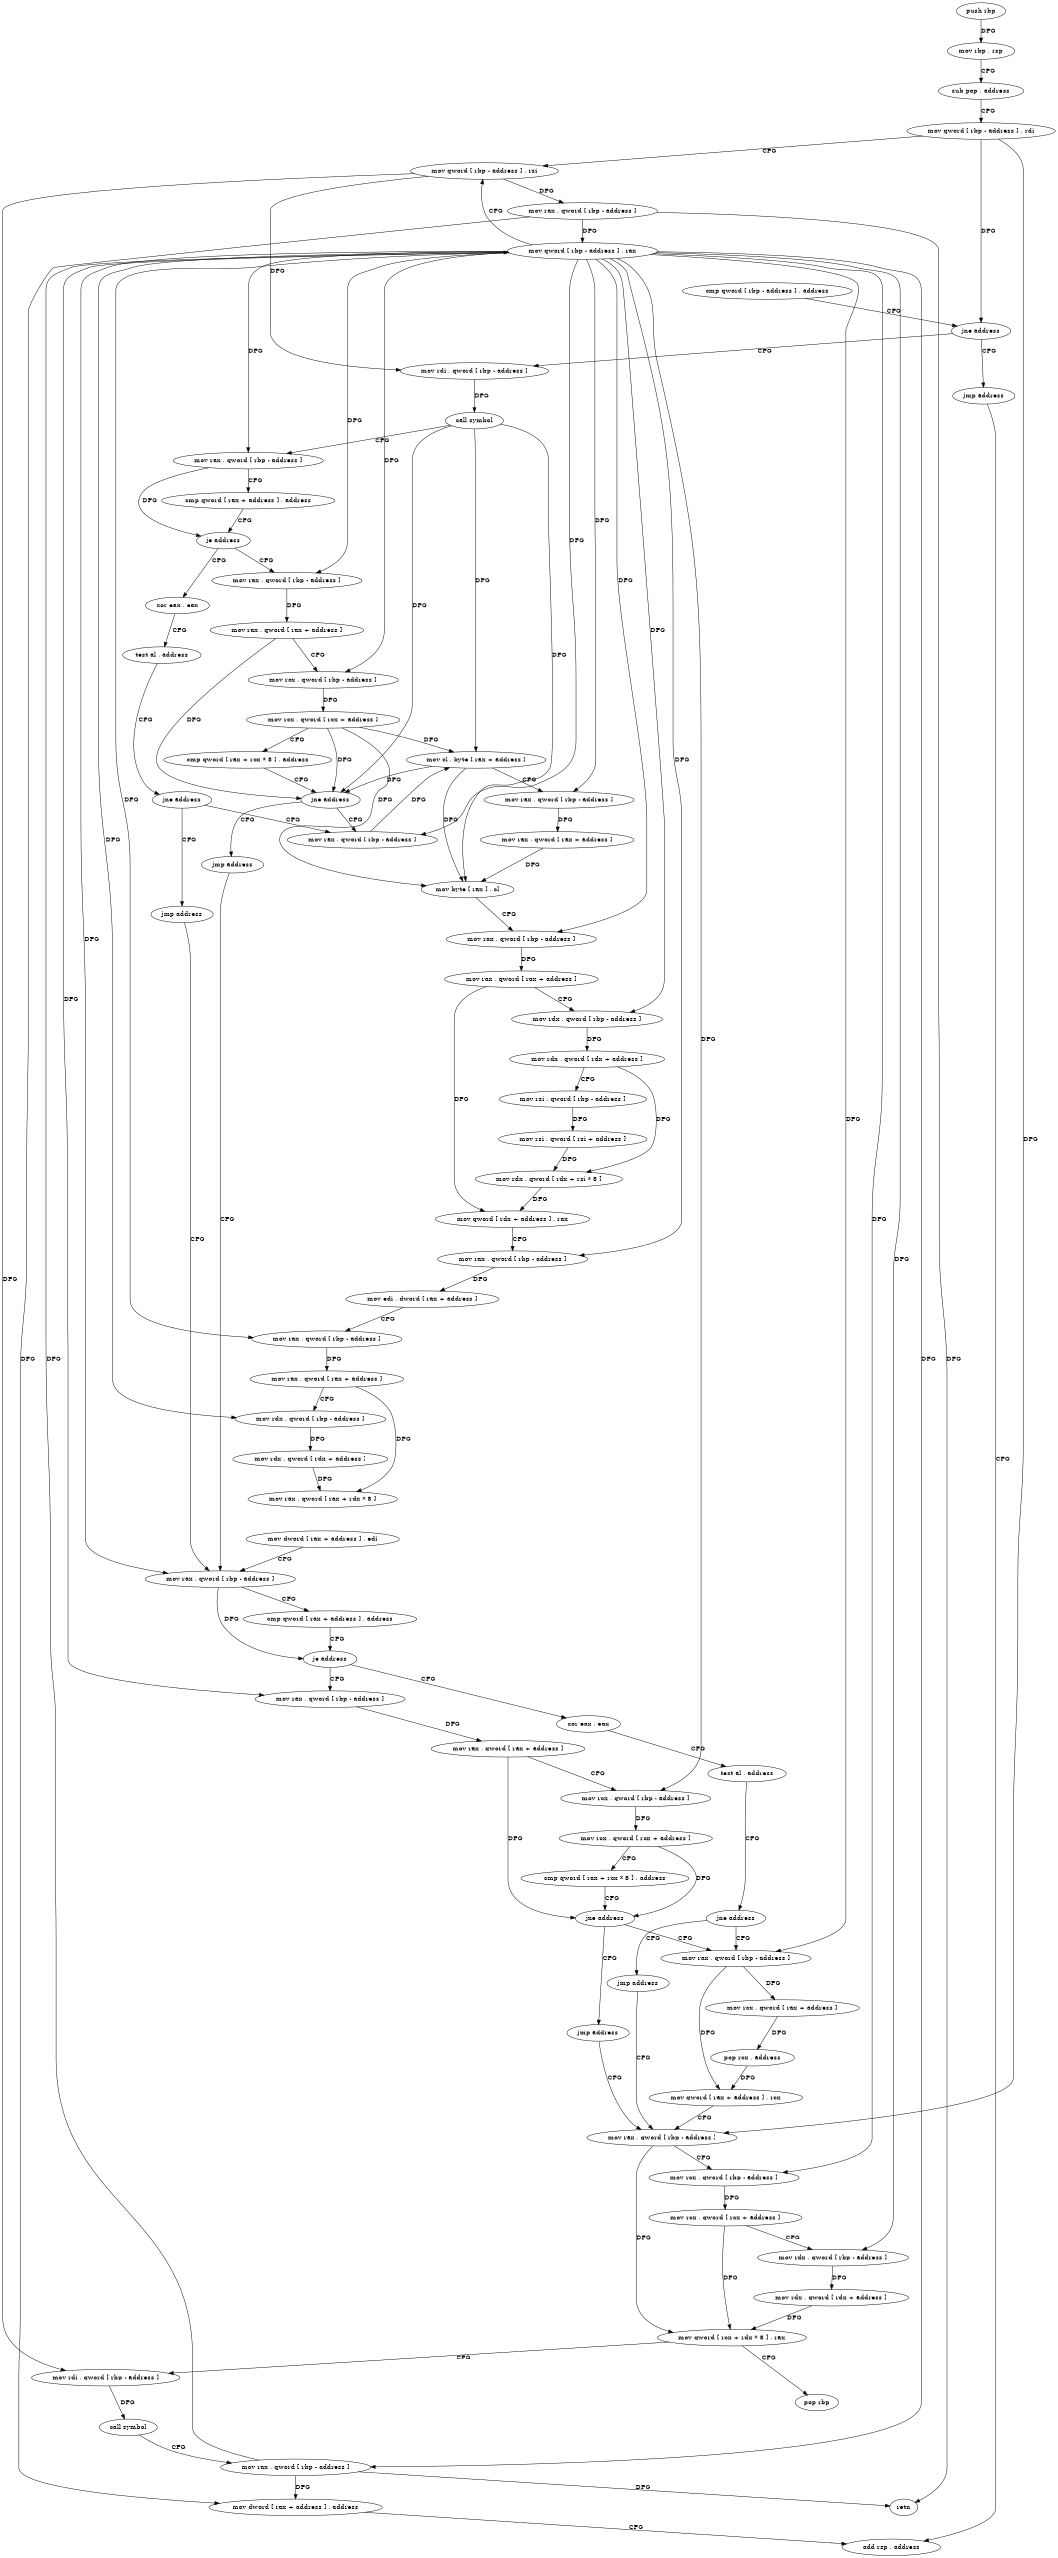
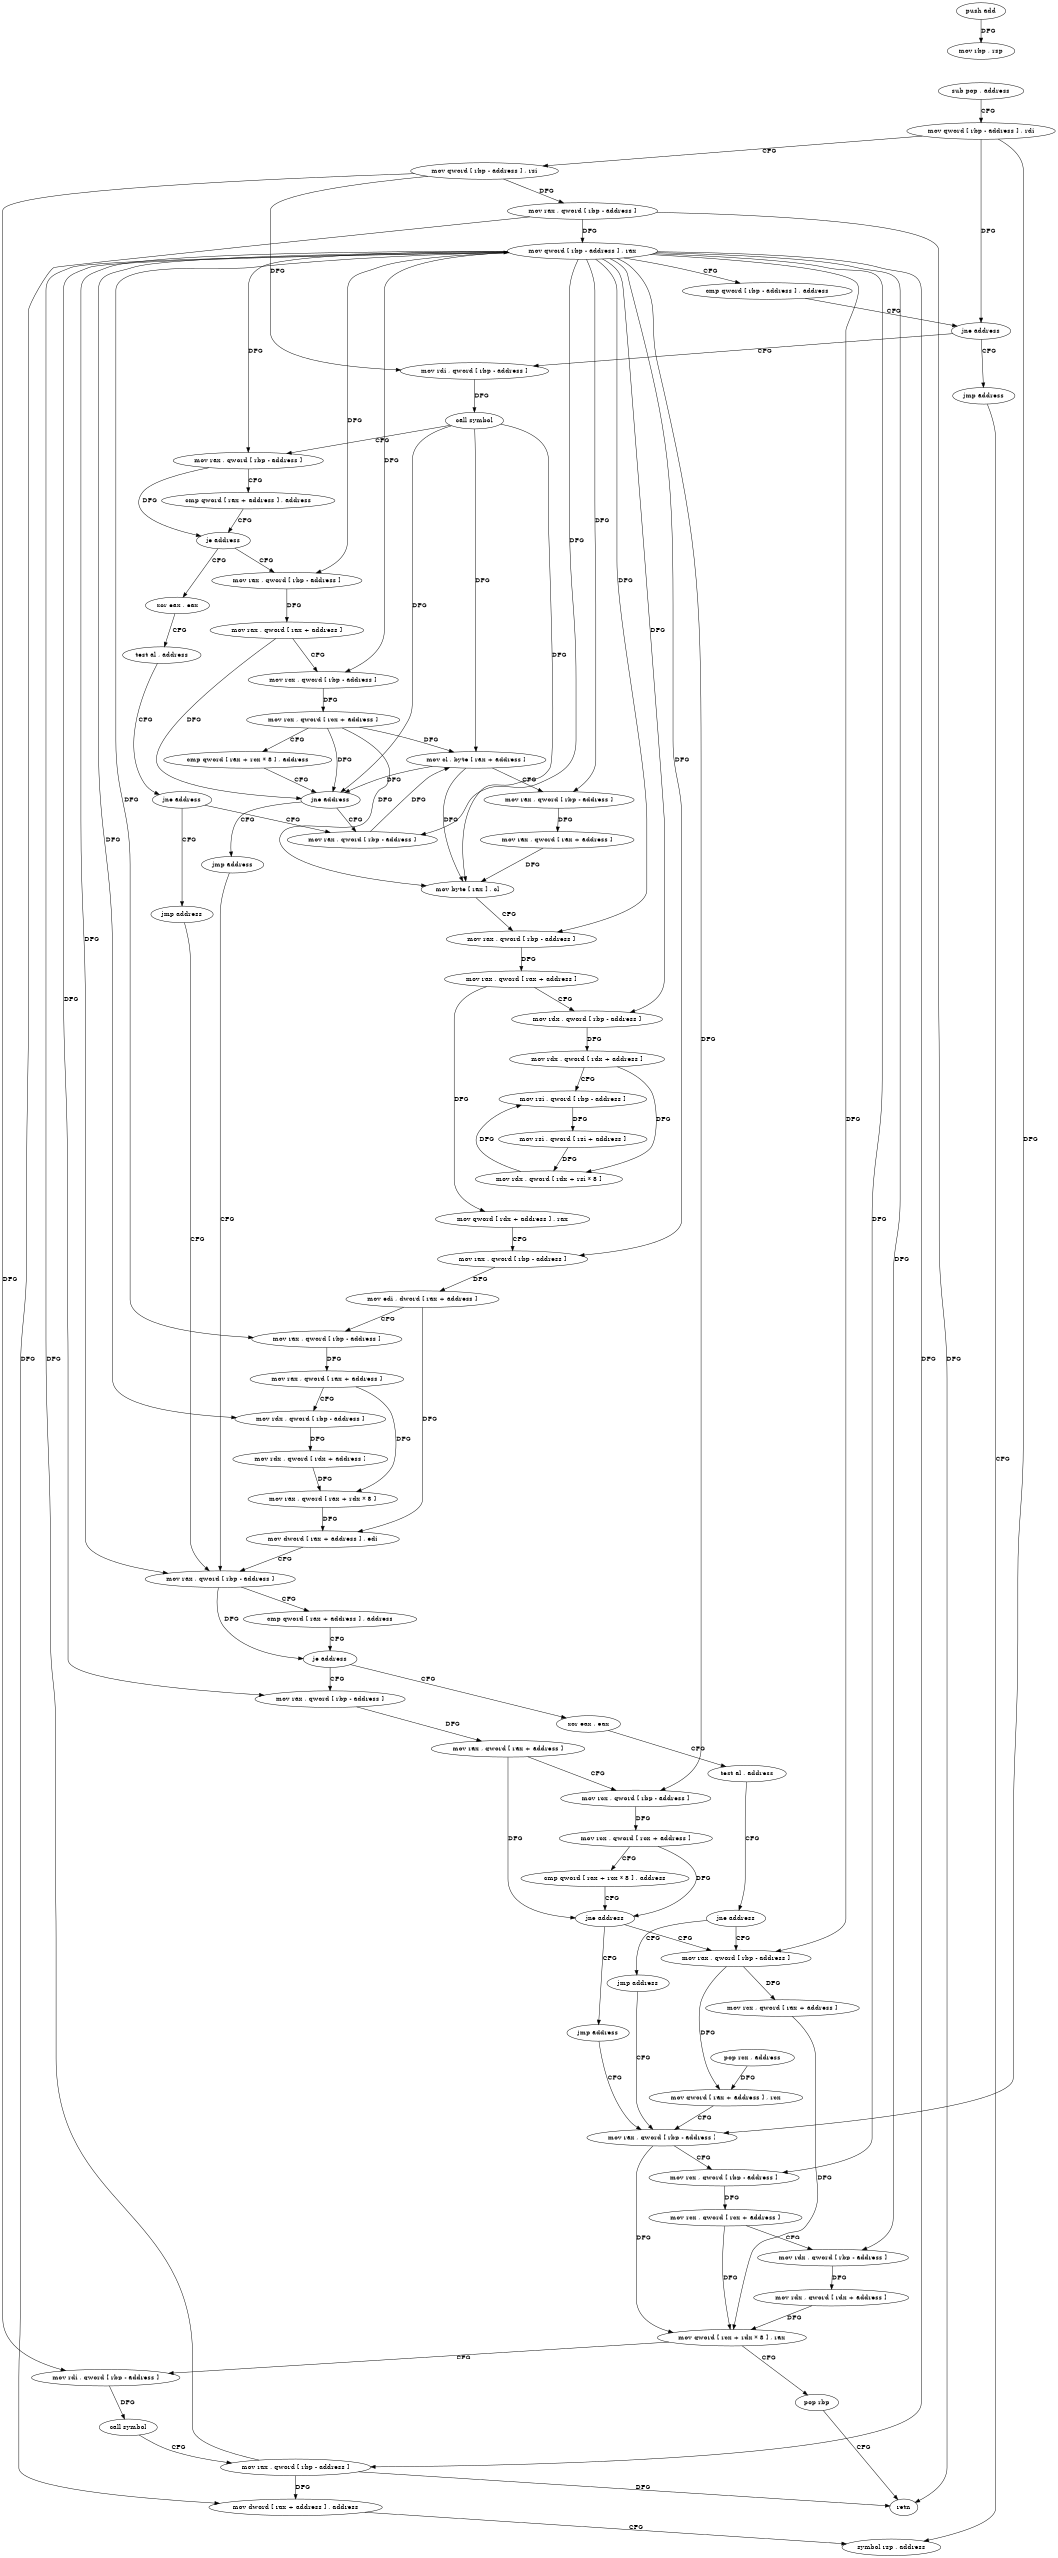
  digraph {
-   n1 [label="push rbp"]
+   n1 [label="push add"]
    n2 [label="mov rbp , rsp"]
    n3 [label="sub pop , address"]
    n4 [label="mov qword [ rbp - address ] , rdi"]
    n5 [label="mov qword [ rbp - address ] , rsi"]
    n6 [label="jne address"]
    n7 [label="mov rax , qword [ rbp - address ]"]
    n8 [label="mov rax , qword [ rbp - address ]"]
    n9 [label="mov rdi , qword [ rbp - address ]"]
    n10 [label="mov rdi , qword [ rbp - address ]"]
    n11 [label="jmp address"]
    n12 [label="mov rcx , qword [ rbp - address ]"]
    n13 [label="mov qword [ rcx + rdx * 8 ] , rax"]
    n14 [label="mov qword [ rbp - address ] , rax"]
    n15 [label=retn]
    n16 [label="mov dword [ rax + address ] , address"]
    n17 [label="call symbol"]
    n18 [label="call symbol"]
    n19 [label="cmp qword [ rbp - address ] , address"]
    n20 [label="mov rax , qword [ rbp - address ]"]
    n21 [label="mov rax , qword [ rbp - address ]"]
    n22 [label="mov rax , qword [ rbp - address ]"]
    n23 [label="mov rcx , qword [ rbp - address ]"]
    n24 [label="mov rax , qword [ rbp - address ]"]
    n25 [label="mov rax , qword [ rbp - address ]"]
    n26 [label="mov rdx , qword [ rbp - address ]"]
    n27 [label="mov rax , qword [ rbp - address ]"]
    n28 [label="mov rax , qword [ rbp - address ]"]
    n29 [label="mov rdx , qword [ rbp - address ]"]
    n30 [label="mov rax , qword [ rbp - address ]"]
    n31 [label="mov rax , qword [ rbp - address ]"]
    n32 [label="mov rax , qword [ rbp - address ]"]
    n33 [label="mov rcx , qword [ rbp - address ]"]
    n34 [label="mov rdx , qword [ rbp - address ]"]
    n35 [label="mov rax , qword [ rbp - address ]"]
-   n36 [label="add rsp , address"]
+   n36 [label="symbol rsp , address"]
    n37 [label="cmp qword [ rax + address ] , address"]
    n38 [label="je address"]
    n39 [label="mov rax , qword [ rax + address ]"]
    n40 [label="mov cl , byte [ rax + address ]"]
    n41 [label="mov rcx , qword [ rcx + address ]"]
    n42 [label="mov rax , qword [ rax + address ]"]
    n43 [label="mov rax , qword [ rax + address ]"]
    n44 [label="mov rdx , qword [ rdx + address ]"]
    n45 [label="mov rsi , qword [ rbp - address ]"]
    n46 [label="mov rsi , qword [ rsi + address ]"]
    n47 [label="mov edi , dword [ rax + address ]"]
    n48 [label="mov rax , qword [ rax + address ]"]
    n49 [label="mov rdx , qword [ rdx + address ]"]
    n50 [label="cmp qword [ rax + address ] , address"]
    n51 [label="je address"]
    n52 [label="mov rcx , qword [ rax + address ]"]
    n53 [label="mov qword [ rax + address ] , rcx"]
    n54 [label="mov rax , qword [ rax + address ]"]
    n55 [label="mov rcx , qword [ rcx + address ]"]
    n56 [label="mov rcx , qword [ rcx + address ]"]
    n57 [label="mov rdx , qword [ rdx + address ]"]
    n58 [label="jne address"]
    n59 [label="mov byte [ rax ] , cl"]
    n60 [label="jmp address"]
    n61 [label="xor eax , eax"]
    n62 [label="test al , address"]
    n63 [label="jne address"]
    n64 [label="pop rbp"]
    n65 [label="jmp address"]
    n66 [label="cmp qword [ rax + rcx * 8 ] , address"]
    n67 [label="mov qword [ rdx + address ] , rax"]
    n68 [label="mov rdx , qword [ rdx + rsi * 8 ]"]
    n69 [label="mov dword [ rax + address ] , edi"]
    n70 [label="mov rax , qword [ rax + rdx * 8 ]"]
    n71 [label="xor eax , eax"]
    n72 [label="test al , address"]
    n73 [label="jne address"]
    n74 [label="jmp address"]
    n75 [label="pop rcx , address"]
    n76 [label="jne address"]
    n77 [label="jmp address"]
    n78 [label="cmp qword [ rax + rcx * 8 ] , address"]
    n1 -> n2 [label=DFG]
-   n2 -> n3 [label=CFG]
    n3 -> n4 [label=CFG]
    n4 -> n5 [label=CFG]
    n4 -> n6 [label=DFG]
    n4 -> n7 [label=DFG]
    n5 -> n8 [label=DFG]
    n5 -> n9 [label=DFG]
    n5 -> n10 [label=DFG]
    n6 -> n9 [label=CFG]
    n6 -> n11 [label=CFG]
    n7 -> n12 [label=CFG]
    n7 -> n13 [label=DFG]
    n8 -> n14 [label=DFG]
    n8 -> n15 [label=DFG]
    n8 -> n16 [label=DFG]
    n9 -> n17 [label=DFG]
    n10 -> n18 [label=DFG]
    n11 -> n36 [label=CFG]
    n12 -> n56 [label=DFG]
    n13 -> n10 [label=CFG]
    n13 -> n64 [label=CFG]
    n14 -> n12 [label=DFG]
-   n14 -> n5 [label=CFG]
+   n14 -> n19 [label=CFG]
    n14 -> n20 [label=DFG]
    n14 -> n21 [label=DFG]
    n14 -> n22 [label=DFG]
    n14 -> n23 [label=DFG]
    n14 -> n24 [label=DFG]
    n14 -> n25 [label=DFG]
    n14 -> n26 [label=DFG]
    n14 -> n27 [label=DFG]
    n14 -> n28 [label=DFG]
    n14 -> n29 [label=DFG]
    n14 -> n30 [label=DFG]
    n14 -> n31 [label=DFG]
    n14 -> n32 [label=DFG]
    n14 -> n33 [label=DFG]
    n14 -> n34 [label=DFG]
    n14 -> n35 [label=DFG]
    n16 -> n36 [label=CFG]
    n17 -> n20 [label=CFG]
    n17 -> n40 [label=DFG]
    n17 -> n58 [label=DFG]
    n17 -> n59 [label=DFG]
    n18 -> n35 [label=CFG]
    n19 -> n6 [label=CFG]
    n20 -> n37 [label=CFG]
    n20 -> n38 [label=DFG]
    n21 -> n39 [label=DFG]
    n22 -> n40 [label=DFG]
    n23 -> n41 [label=DFG]
    n24 -> n42 [label=DFG]
    n25 -> n43 [label=DFG]
    n26 -> n44 [label=DFG]
    n27 -> n47 [label=DFG]
    n28 -> n48 [label=DFG]
    n29 -> n49 [label=DFG]
    n30 -> n50 [label=CFG]
    n30 -> n51 [label=DFG]
    n31 -> n52 [label=DFG]
    n31 -> n53 [label=DFG]
    n32 -> n54 [label=DFG]
    n33 -> n55 [label=DFG]
    n34 -> n57 [label=DFG]
    n35 -> n14 [label=DFG]
    n35 -> n15 [label=DFG]
    n35 -> n16 [label=DFG]
    n37 -> n38 [label=CFG]
    n38 -> n21 [label=CFG]
    n38 -> n61 [label=CFG]
    n39 -> n23 [label=CFG]
    n39 -> n58 [label=DFG]
    n40 -> n24 [label=CFG]
    n40 -> n58 [label=DFG]
    n40 -> n59 [label=DFG]
    n41 -> n40 [label=DFG]
    n41 -> n58 [label=DFG]
    n41 -> n59 [label=DFG]
    n41 -> n66 [label=CFG]
    n42 -> n59 [label=DFG]
    n43 -> n26 [label=CFG]
    n43 -> n67 [label=DFG]
    n44 -> n45 [label=CFG]
    n44 -> n68 [label=DFG]
    n45 -> n46 [label=DFG]
    n46 -> n68 [label=DFG]
    n47 -> n28 [label=CFG]
+   n47 -> n69 [label=DFG]
    n48 -> n29 [label=CFG]
    n48 -> n70 [label=DFG]
    n49 -> n70 [label=DFG]
    n50 -> n51 [label=CFG]
    n51 -> n32 [label=CFG]
    n51 -> n71 [label=CFG]
-   n52 -> n75 [label=DFG]
+   n52 -> n13 [label=DFG]
    n53 -> n7 [label=CFG]
    n54 -> n33 [label=CFG]
    n54 -> n76 [label=DFG]
    n55 -> n76 [label=DFG]
    n55 -> n78 [label=CFG]
    n56 -> n13 [label=DFG]
    n56 -> n34 [label=CFG]
    n57 -> n13 [label=DFG]
    n58 -> n22 [label=CFG]
    n58 -> n60 [label=CFG]
    n59 -> n25 [label=CFG]
    n60 -> n30 [label=CFG]
    n61 -> n62 [label=CFG]
    n62 -> n63 [label=CFG]
    n63 -> n22 [label=CFG]
    n63 -> n65 [label=CFG]
+   n64 -> n15 [label=CFG]
    n65 -> n30 [label=CFG]
    n66 -> n58 [label=CFG]
    n67 -> n27 [label=CFG]
-   n68 -> n67 [label=DFG]
+   n68 -> n45 [label=DFG]
    n69 -> n30 [label=CFG]
+   n70 -> n69 [label=DFG]
    n71 -> n72 [label=CFG]
    n72 -> n73 [label=CFG]
    n73 -> n31 [label=CFG]
    n73 -> n74 [label=CFG]
    n74 -> n7 [label=CFG]
    n75 -> n53 [label=DFG]
    n76 -> n31 [label=CFG]
    n76 -> n77 [label=CFG]
    n77 -> n7 [label=CFG]
    n78 -> n76 [label=CFG]
  }
